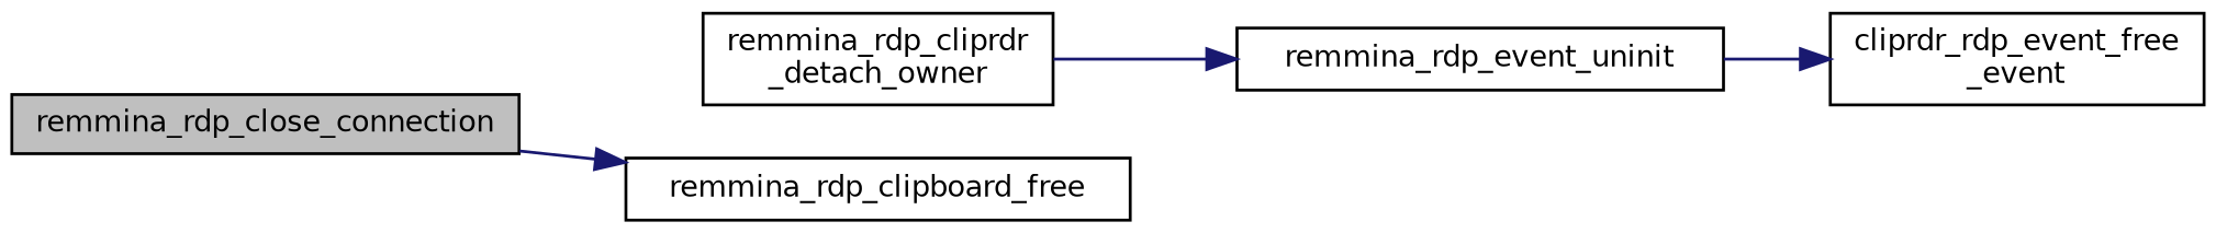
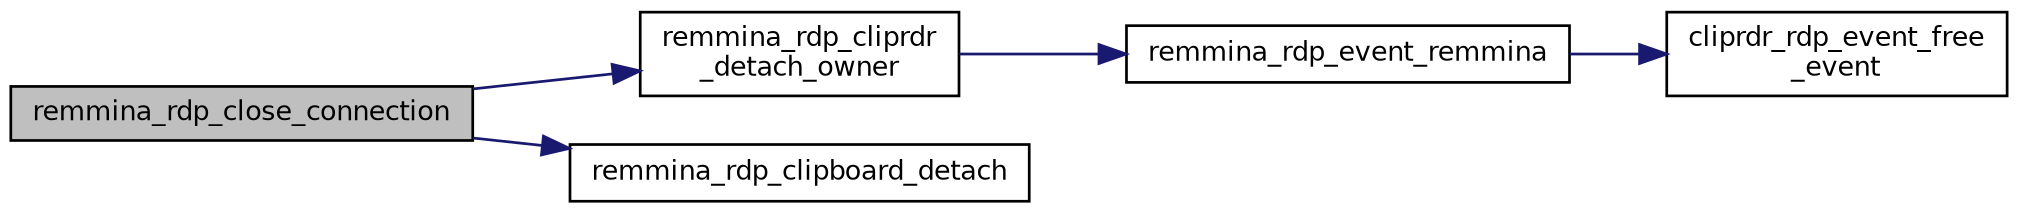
  digraph {
    rankdir=LR
    node [color=black fillcolor=white fontname=Helvetica fontsize=10 shape=record style=filled]
    edge [color=midnightblue fontname=Helvetica fontsize=10 labelfontname=Helvetica labelfontsize=10 style=solid]
    n1 [fillcolor=grey75 fontcolor=black height=0.2 label=remmina_rdp_close_connection width=0.4]
    n2 [height=0.2 label="remmina_rdp_cliprdr\l_detach_owner" width=0.4]
-   n3 [height=0.2 label=remmina_rdp_clipboard_free width=0.4]
-   n4 [height=0.2 label=remmina_rdp_event_uninit width=0.4]
+   n3 [height=0.2 label=remmina_rdp_clipboard_detach width=0.4]
+   n4 [height=0.2 label=remmina_rdp_event_remmina width=0.4]
    n5 [height=0.2 label="cliprdr_rdp_event_free\l_event" width=0.4]
+   n1 -> n2
    n1 -> n3
    n2 -> n4
    n4 -> n5
  }
